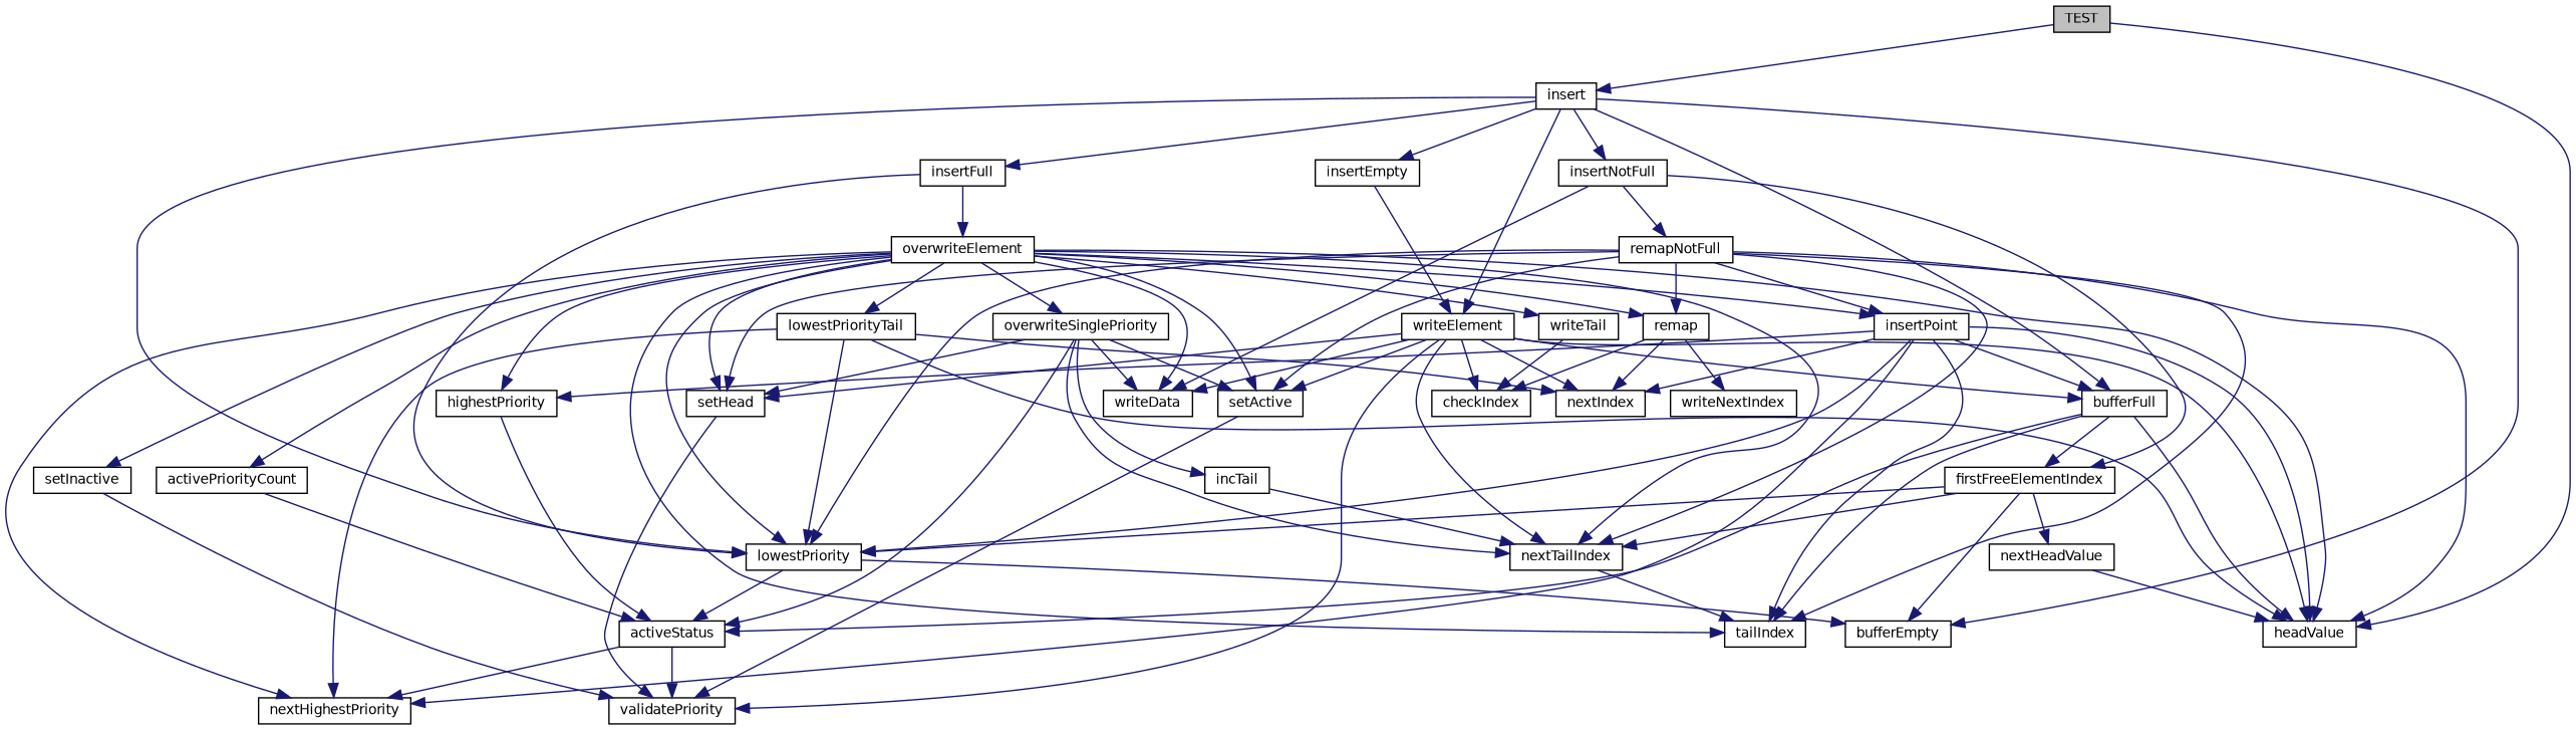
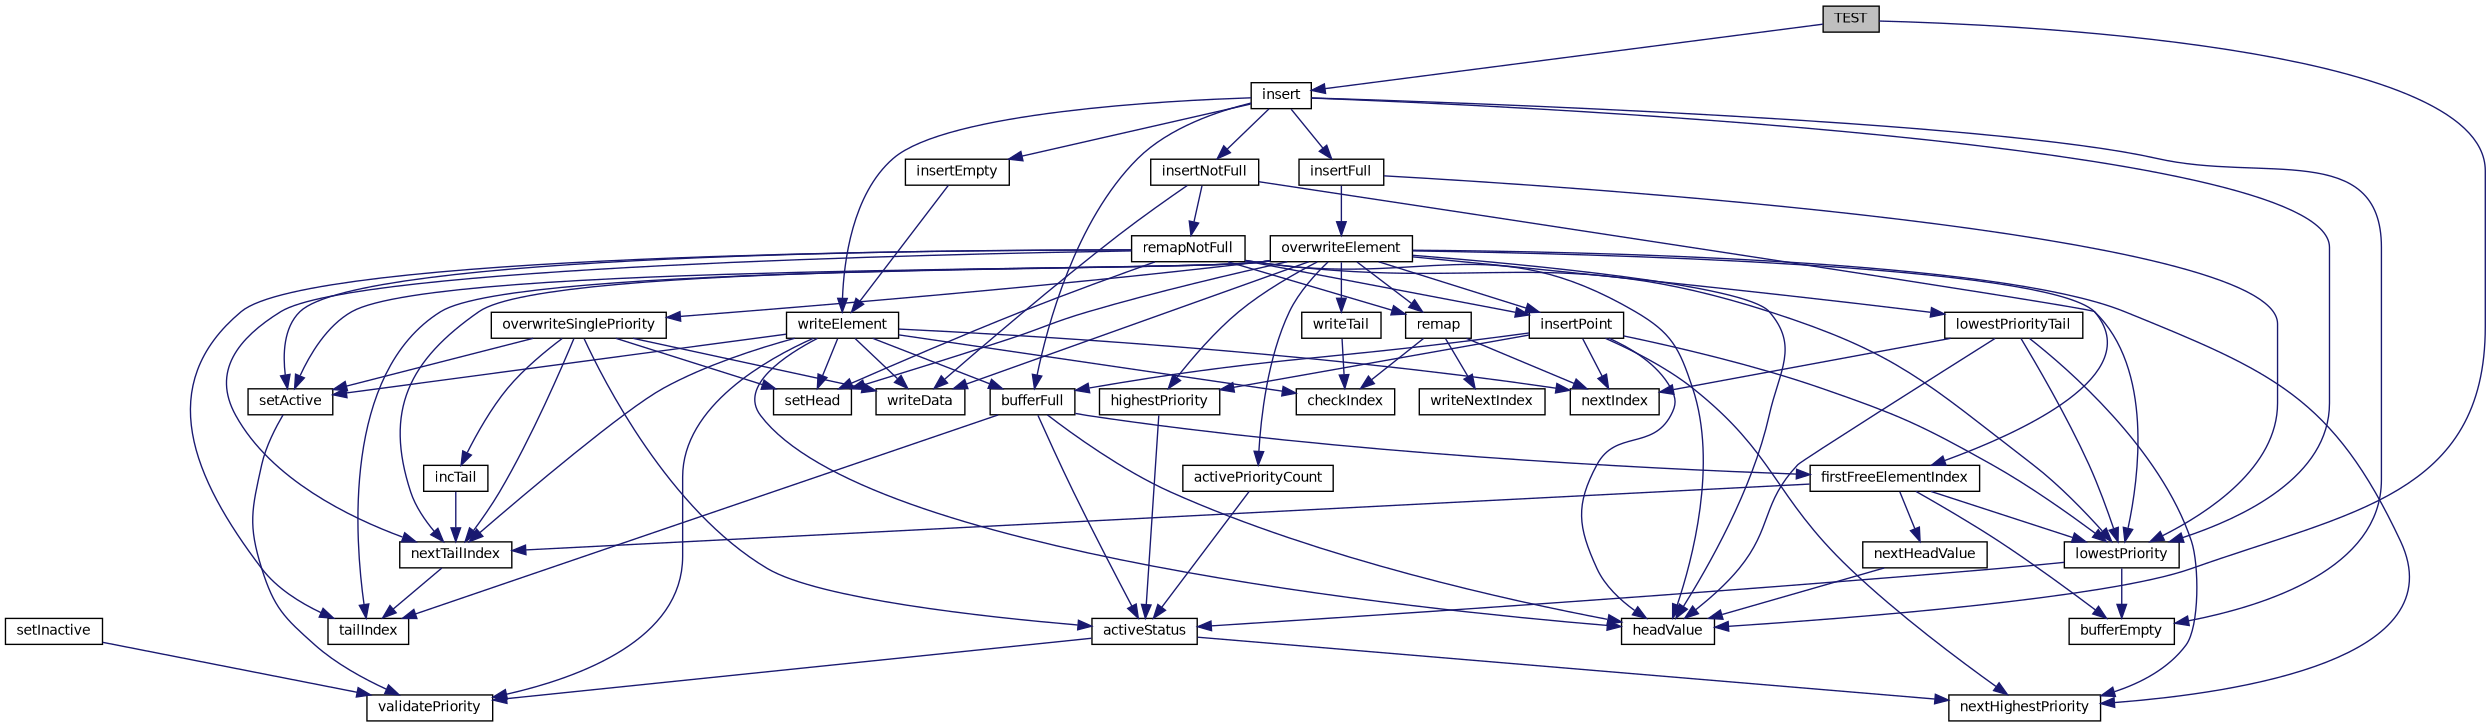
  digraph {
    rankdir=TB
    node [color=black fillcolor=white fontname=Helvetica fontsize=10 shape=record style=filled]
    edge [color=midnightblue fontname=Helvetica fontsize=10 labelfontname=Helvetica labelfontsize=10 style=solid]
    n1 [fillcolor=grey75 fontcolor=black height=0.2 label=TEST width=0.4]
    n2 [height=0.2 label=insert width=0.4]
    n3 [height=0.2 label=headValue width=0.4]
    n4 [height=0.2 label=bufferEmpty width=0.4]
    n5 [height=0.2 label=insertEmpty width=0.4]
    n6 [height=0.2 label=writeElement width=0.4]
    n7 [height=0.2 label=bufferFull width=0.4]
    n8 [height=0.2 label=lowestPriority width=0.4]
    n9 [height=0.2 label=insertFull width=0.4]
    n10 [height=0.2 label=insertNotFull width=0.4]
    n11 [height=0.2 label=validatePriority width=0.4]
    n12 [height=0.2 label=nextTailIndex width=0.4]
    n13 [height=0.2 label=nextIndex width=0.4]
    n14 [height=0.2 label=writeData width=0.4]
    n15 [height=0.2 label=setHead width=0.4]
    n16 [height=0.2 label=setActive width=0.4]
    n17 [height=0.2 label=checkIndex width=0.4]
    n18 [height=0.2 label=activeStatus width=0.4]
    n19 [height=0.2 label=tailIndex width=0.4]
    n20 [height=0.2 label=firstFreeElementIndex width=0.4]
    n21 [height=0.2 label=overwriteElement width=0.4]
    n22 [height=0.2 label=remapNotFull width=0.4]
    n23 [height=0.2 label=nextHighestPriority width=0.4]
    n24 [height=0.2 label=lowestPriorityTail width=0.4]
    n25 [height=0.2 label=insertPoint width=0.4]
    n26 [height=0.2 label=highestPriority width=0.4]
    n27 [height=0.2 label=activePriorityCount width=0.4]
    n28 [height=0.2 label=overwriteSinglePriority width=0.4]
    n29 [height=0.2 label=setInactive width=0.4]
    n30 [height=0.2 label=remap width=0.4]
    n31 [height=0.2 label=writeTail width=0.4]
    n32 [height=0.2 label=incTail width=0.4]
    n33 [height=0.2 label=writeNextIndex width=0.4]
    n34 [height=0.2 label=nextHeadValue width=0.4]
    n1 -> n2
    n1 -> n3
    n2 -> n4
    n2 -> n5
    n2 -> n6
    n2 -> n7
    n2 -> n8
    n2 -> n9
    n2 -> n10
    n5 -> n6
    n6 -> n3
    n6 -> n7
    n6 -> n11
    n6 -> n12
    n6 -> n13
    n6 -> n14
    n6 -> n15
    n6 -> n16
    n6 -> n17
    n7 -> n3
    n7 -> n18
    n7 -> n19
    n7 -> n20
    n8 -> n4
    n8 -> n18
    n9 -> n8
    n9 -> n21
    n10 -> n14
    n10 -> n20
    n10 -> n22
    n12 -> n19
-   n15 -> n11
    n16 -> n11
    n18 -> n11
    n18 -> n23
    n20 -> n4
    n20 -> n8
    n20 -> n12
    n20 -> n34
    n21 -> n3
    n21 -> n8
    n21 -> n12
    n21 -> n14
    n21 -> n15
    n21 -> n16
    n21 -> n19
    n21 -> n23
    n21 -> n24
    n21 -> n25
    n21 -> n26
    n21 -> n27
    n21 -> n28
-   n21 -> n29
    n21 -> n30
    n21 -> n31
    n22 -> n3
    n22 -> n8
    n22 -> n12
    n22 -> n15
    n22 -> n16
    n22 -> n19
    n22 -> n25
    n22 -> n30
    n24 -> n3
    n24 -> n8
    n24 -> n13
    n24 -> n23
    n25 -> n3
    n25 -> n7
    n25 -> n8
    n25 -> n13
-   n25 -> n19
    n25 -> n23
    n25 -> n26
    n26 -> n18
    n27 -> n18
    n28 -> n12
    n28 -> n14
    n28 -> n15
    n28 -> n16
    n28 -> n18
    n28 -> n32
    n29 -> n11
    n30 -> n13
    n30 -> n17
    n30 -> n33
    n31 -> n17
    n32 -> n12
    n34 -> n3
  }
